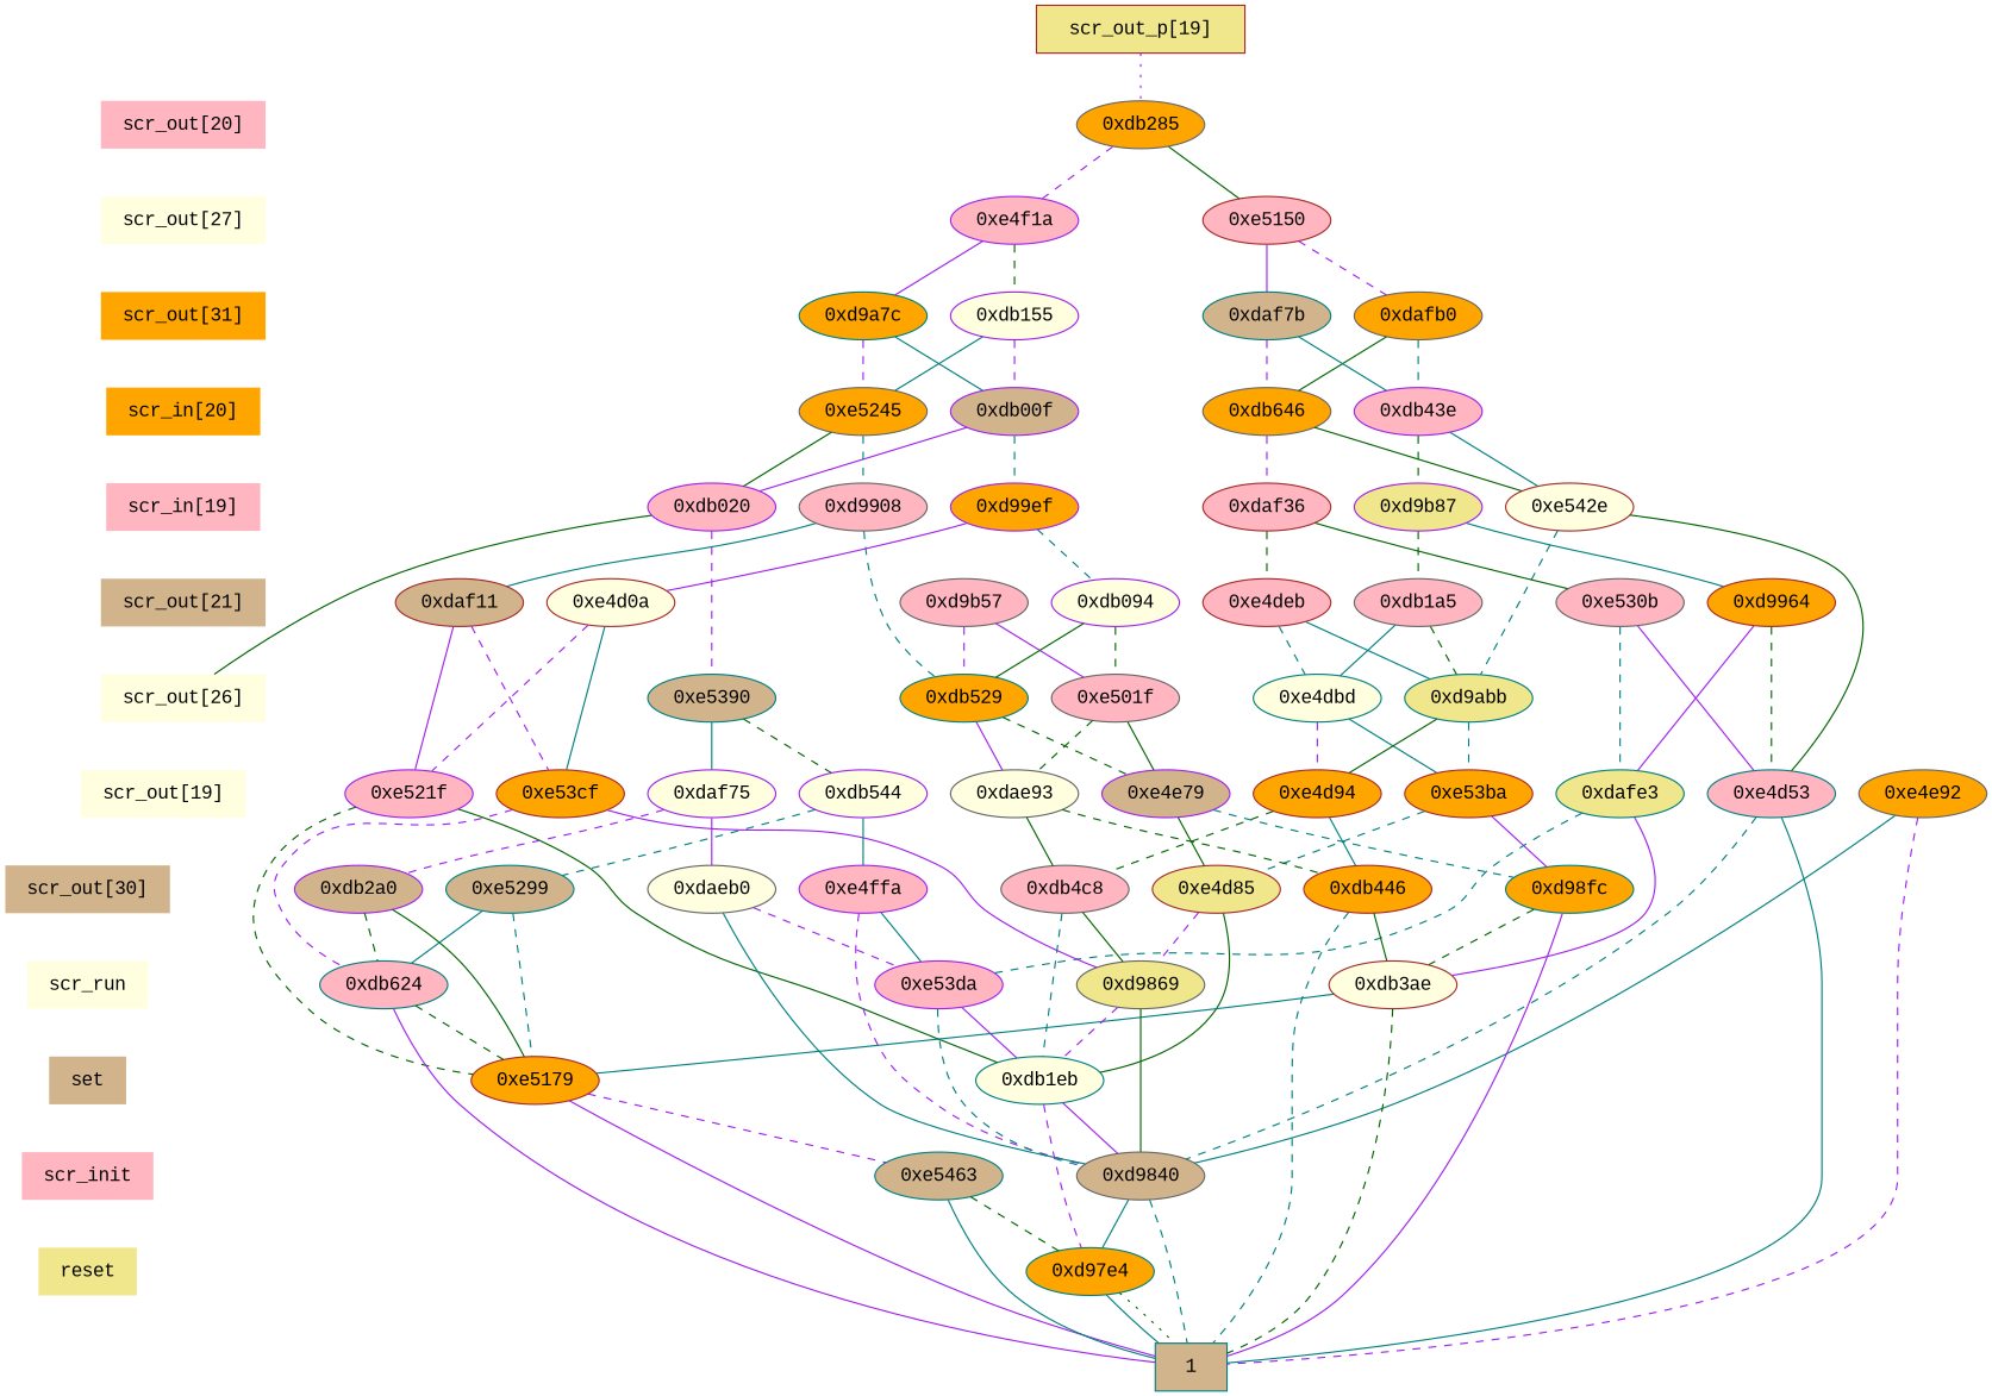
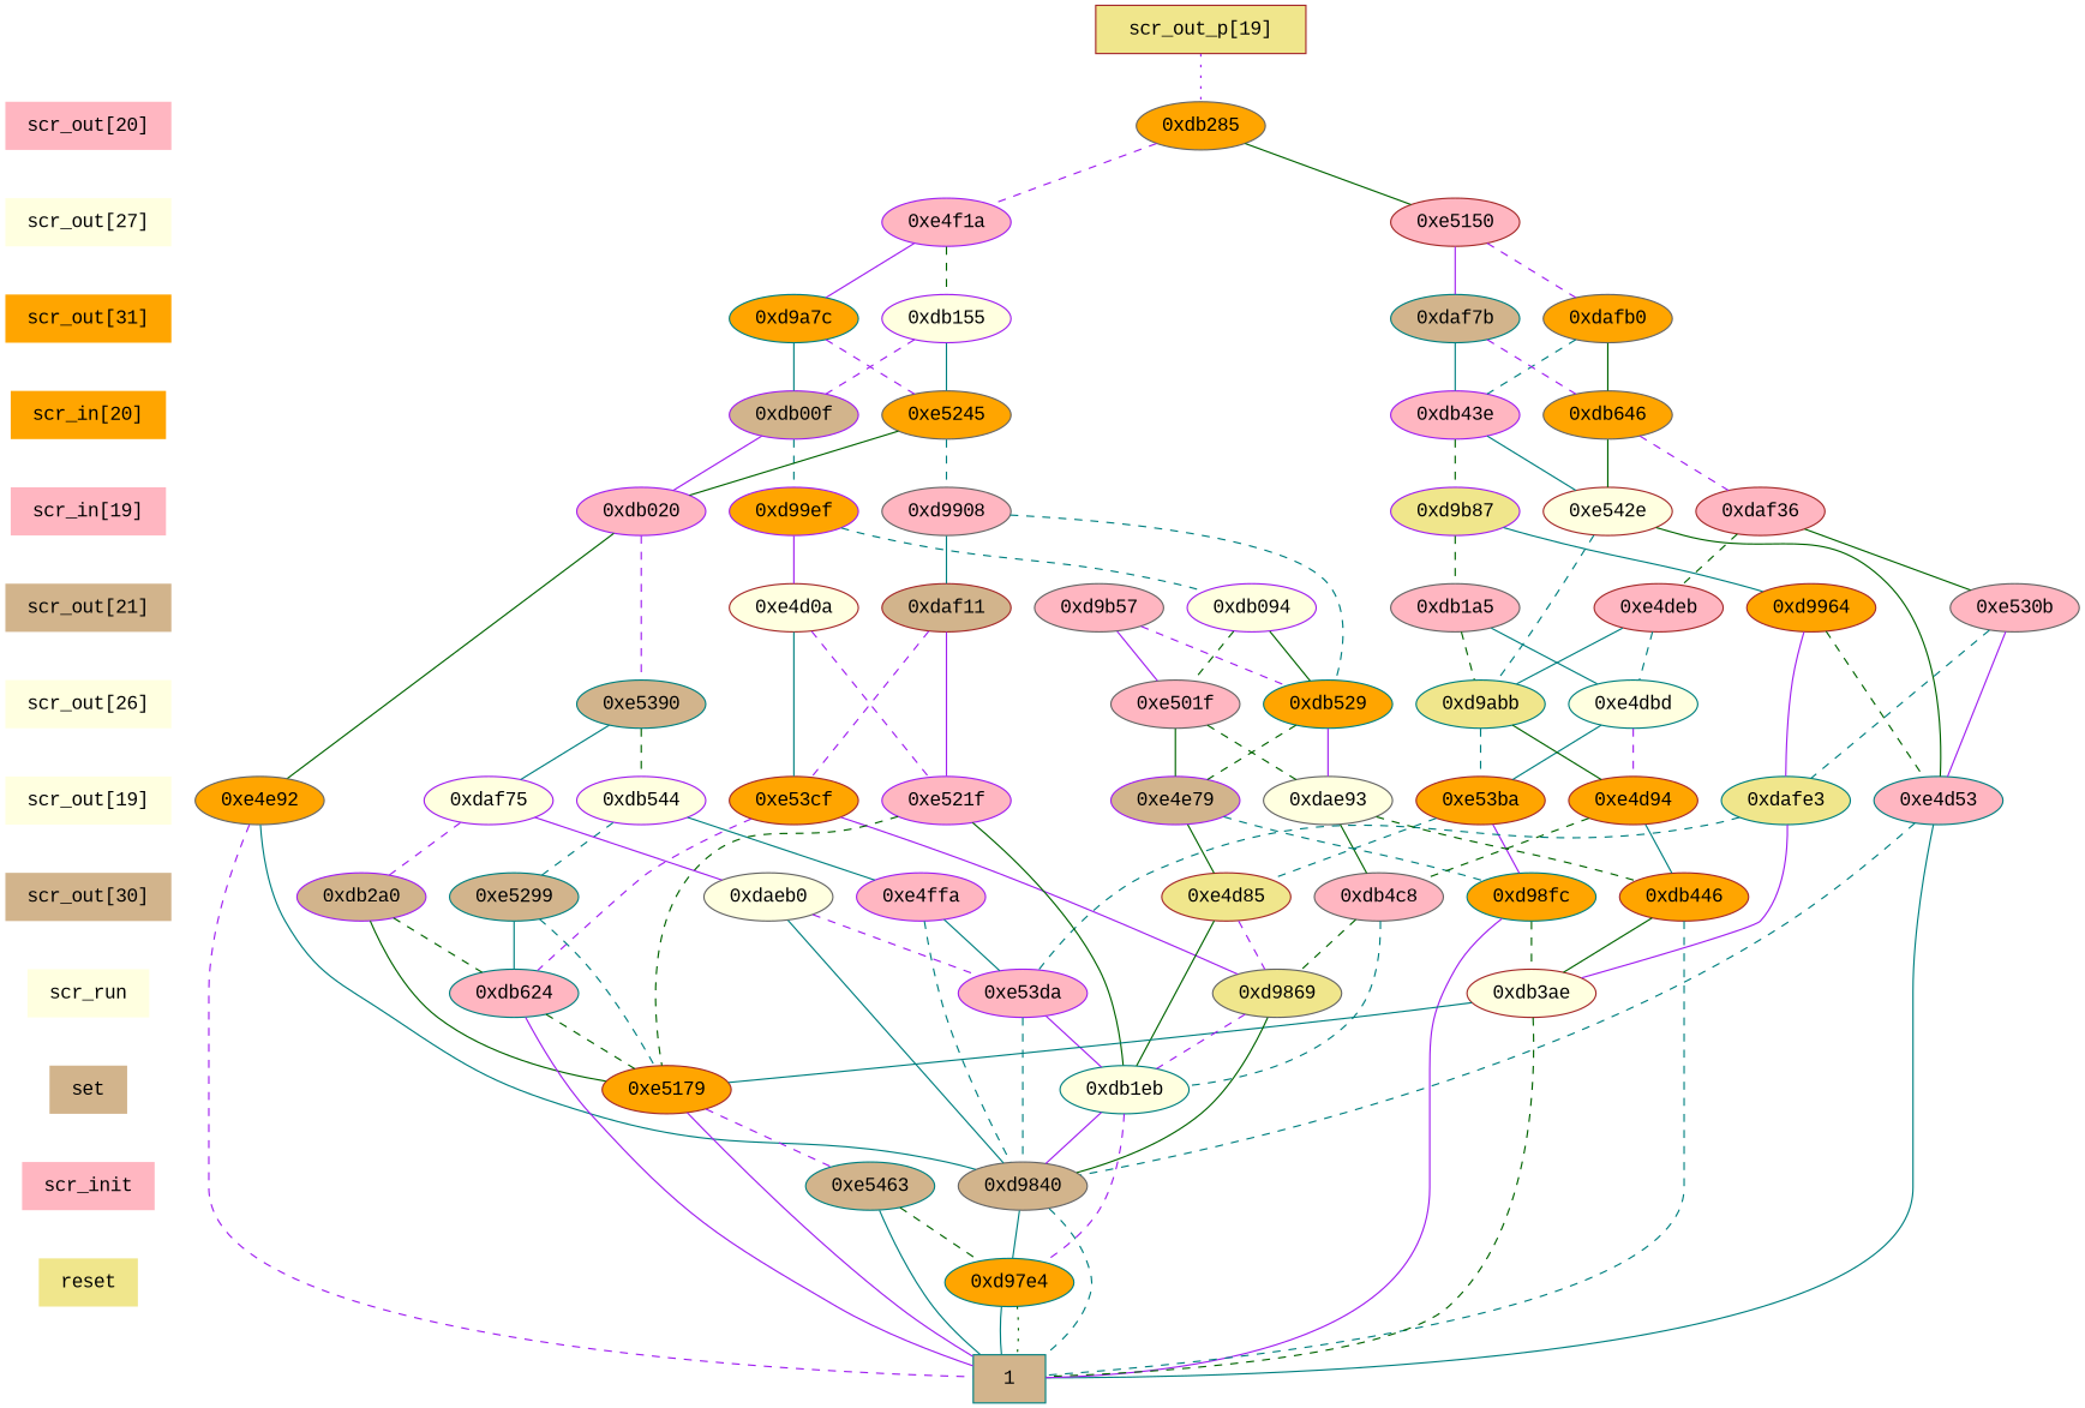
  digraph {
    fontname="Liberation Mono"
    node [fontname="Liberation Mono" style=filled color=teal fillcolor=lightpink]
    edge [dir=none fontname="Liberation Mono" color=teal]
    "CONST NODES" [shape=plaintext style=invis color="" fillcolor=""]
    " scr_out[20] " [shape=plaintext]
    " scr_out[27] " [color=purple fillcolor=lightyellow shape=plaintext]
    " scr_out[31] " [color=gray40 fillcolor=orange shape=plaintext]
    " scr_in[20] " [fillcolor=orange shape=plaintext]
    " scr_in[19] " [shape=plaintext]
    " scr_out[21] " [color=purple fillcolor=tan shape=plaintext]
    " scr_out[26] " [color=purple fillcolor=lightyellow shape=plaintext]
    " scr_out[19] " [color=gray40 fillcolor=lightyellow shape=plaintext]
    " scr_out[30] " [color=brown fillcolor=tan shape=plaintext]
    " scr_run " [fillcolor=lightyellow shape=plaintext]
    " set " [color=gray40 fillcolor=tan shape=plaintext]
    " scr_init " [shape=plaintext]
    " reset " [color=purple fillcolor=khaki shape=plaintext]
    "  scr_out_p[19]  " [color=brown fillcolor=khaki shape=box]
    "0xdb285" [color=gray40 fillcolor=orange]
    "0xe5150" [color=brown]
    "0xe4f1a" [color=purple]
    "0xdafb0" [color=gray40 fillcolor=orange]
    "0xdb155" [color=purple fillcolor=lightyellow]
    "0xd9a7c" [fillcolor=orange]
    "0xdaf7b" [fillcolor=tan]
    "0xdb00f" [color=purple fillcolor=tan]
    "0xdb646" [color=gray40 fillcolor=orange]
    "0xe5245" [color=gray40 fillcolor=orange]
    "0xdb43e" [color=purple]
    "0xe542e" [color=brown fillcolor=lightyellow]
    "0xdaf36" [color=brown]
    "0xd9908" [color=gray40]
    "0xd9b87" [color=purple fillcolor=khaki]
    "0xd99ef" [color=purple fillcolor=orange]
    "0xdb020" [color=purple]
    "0xd9b57" [color=gray40]
    "0xe4d0a" [color=brown fillcolor=lightyellow]
    "0xd9964" [color=brown fillcolor=orange]
    "0xdb1a5" [color=gray40]
    "0xdaf11" [color=brown fillcolor=tan]
    "0xdb094" [color=purple fillcolor=lightyellow]
    "0xe4deb" [color=brown]
    "0xe530b" [color=gray40]
    "0xe4dbd" [fillcolor=lightyellow]
    "0xe501f" [color=gray40]
    "0xe5390" [fillcolor=tan]
    "0xdb529" [fillcolor=orange]
    "0xd9abb" [fillcolor=khaki]
    "0xe53ba" [color=brown fillcolor=orange]
    "0xdafe3" [fillcolor=khaki]
    "0xe53cf" [color=brown fillcolor=orange]
    "0xdb544" [color=purple fillcolor=lightyellow]
    "0xdae93" [color=gray40 fillcolor=lightyellow]
    "0xe4e79" [color=purple fillcolor=tan]
    "0xe4e92" [color=gray40 fillcolor=orange]
    "0xe4d53"
    "0xe4d94" [color=brown fillcolor=orange]
    "0xe521f" [color=purple]
    "0xdaf75" [color=purple fillcolor=lightyellow]
    "0xdb2a0" [color=purple fillcolor=tan]
    "0xd98fc" [fillcolor=orange]
    "0xe4ffa" [color=purple]
    "0xdb4c8" [color=gray40]
    "0xdb446" [color=brown fillcolor=orange]
    "0xe4d85" [color=brown fillcolor=khaki]
    "0xdaeb0" [color=gray40 fillcolor=lightyellow]
    "0xe5299" [fillcolor=tan]
    "0xe53da" [color=purple]
    "0xdb3ae" [color=brown fillcolor=lightyellow]
    "0xd9869" [color=gray40 fillcolor=khaki]
    "0xdb624"
    "0xe5179" [color=brown fillcolor=orange]
    "0xdb1eb" [fillcolor=lightyellow]
    "0xe5463" [fillcolor=tan]
    "0xd9840" [color=gray40 fillcolor=tan]
    "0xd97e4" [fillcolor=orange]
    n74 [fillcolor=tan label=1 shape=box]
    subgraph sub_1 {
      "CONST NODES"
      " scr_out[20] "
      " scr_out[27] "
      " scr_out[31] "
      " scr_in[20] "
      " scr_in[19] "
      " scr_out[21] "
      " scr_out[26] "
      " scr_out[19] "
      " scr_out[30] "
      " scr_run "
      " set "
      " scr_init "
      " reset "
    }
    subgraph sub_2 {
      rank=same
      "  scr_out_p[19]  "
    }
    subgraph sub_3 {
      rank=same
      " scr_out[20] "
      "0xdb285"
    }
    subgraph sub_4 {
      rank=same
      " scr_out[27] "
      "0xe5150"
      "0xe4f1a"
    }
    subgraph sub_5 {
      rank=same
      " scr_out[31] "
      "0xdafb0"
      "0xdb155"
      "0xd9a7c"
      "0xdaf7b"
    }
    subgraph sub_6 {
      rank=same
      " scr_in[20] "
      "0xdb00f"
      "0xdb646"
      "0xe5245"
      "0xdb43e"
    }
    subgraph sub_7 {
      rank=same
      " scr_in[19] "
      "0xe542e"
      "0xdaf36"
      "0xd9908"
      "0xd9b87"
      "0xd99ef"
      "0xdb020"
    }
    subgraph sub_8 {
      rank=same
      " scr_out[21] "
      "0xd9b57"
      "0xe4d0a"
      "0xd9964"
      "0xdb1a5"
      "0xdaf11"
      "0xdb094"
      "0xe4deb"
      "0xe530b"
    }
    subgraph sub_9 {
      rank=same
      " scr_out[26] "
      "0xe4dbd"
      "0xe501f"
      "0xe5390"
      "0xdb529"
      "0xd9abb"
    }
    subgraph sub_10 {
      rank=same
      " scr_out[19] "
      "0xe53ba"
      "0xdafe3"
      "0xe53cf"
      "0xdb544"
      "0xdae93"
      "0xe4e79"
      "0xe4e92"
      "0xe4d53"
      "0xe4d94"
      "0xe521f"
      "0xdaf75"
    }
    subgraph sub_11 {
      rank=same
      " scr_out[30] "
      "0xdb2a0"
      "0xd98fc"
      "0xe4ffa"
      "0xdb4c8"
      "0xdb446"
      "0xe4d85"
      "0xdaeb0"
      "0xe5299"
    }
    subgraph sub_12 {
      rank=same
      " scr_run "
      "0xe53da"
      "0xdb3ae"
      "0xd9869"
      "0xdb624"
    }
    subgraph sub_13 {
      rank=same
      " set "
      "0xe5179"
      "0xdb1eb"
    }
    subgraph sub_14 {
      rank=same
      " scr_init "
      "0xe5463"
      "0xd9840"
    }
    subgraph sub_15 {
      rank=same
      " reset "
      "0xd97e4"
    }
    subgraph sub_16 {
      rank=same
      "CONST NODES"
      subgraph sub_17 {
        rank=same
        n74
      }
    }
    " scr_out[20] " -> " scr_out[27] " [style=invis color=""]
    " scr_out[27] " -> " scr_out[31] " [style=invis color=""]
    " scr_out[31] " -> " scr_in[20] " [style=invis color=""]
    " scr_in[20] " -> " scr_in[19] " [style=invis color=""]
    " scr_in[19] " -> " scr_out[21] " [style=invis color=""]
    " scr_out[21] " -> " scr_out[26] " [style=invis color=""]
    " scr_out[26] " -> " scr_out[19] " [style=invis color=""]
    " scr_out[19] " -> " scr_out[30] " [style=invis color=""]
    " scr_out[30] " -> " scr_run " [style=invis color=""]
    " scr_run " -> " set " [style=invis color=""]
    " set " -> " scr_init " [style=invis color=""]
    " scr_init " -> " reset " [style=invis color=""]
    " reset " -> "CONST NODES" [style=invis color=""]
    "  scr_out_p[19]  " -> "0xdb285" [color=purple style=dotted]
    "0xdb285" -> "0xe5150" [color=darkgreen]
    "0xdb285" -> "0xe4f1a" [color=purple style=dashed]
    "0xe5150" -> "0xdafb0" [color=purple style=dashed]
    "0xe5150" -> "0xdaf7b" [color=purple]
    "0xe4f1a" -> "0xdb155" [color=darkgreen style=dashed]
    "0xe4f1a" -> "0xd9a7c" [color=purple]
    "0xdafb0" -> "0xdb646" [color=darkgreen]
    "0xdafb0" -> "0xdb43e" [style=dashed]
    "0xdb155" -> "0xdb00f" [color=purple style=dashed]
    "0xdb155" -> "0xe5245"
    "0xd9a7c" -> "0xdb00f"
    "0xd9a7c" -> "0xe5245" [color=purple style=dashed]
    "0xdaf7b" -> "0xdb646" [color=purple style=dashed]
    "0xdaf7b" -> "0xdb43e"
    "0xdb00f" -> "0xd99ef" [style=dashed]
    "0xdb00f" -> "0xdb020" [color=purple]
    "0xdb646" -> "0xe542e" [color=darkgreen]
    "0xdb646" -> "0xdaf36" [color=purple style=dashed]
    "0xe5245" -> "0xd9908" [style=dashed]
    "0xe5245" -> "0xdb020" [color=darkgreen]
    "0xdb43e" -> "0xe542e"
    "0xdb43e" -> "0xd9b87" [color=darkgreen style=dashed]
    "0xe542e" -> "0xd9abb" [style=dashed]
    "0xe542e" -> "0xe4d53" [color=darkgreen]
    "0xdaf36" -> "0xe4deb" [color=darkgreen style=dashed]
    "0xdaf36" -> "0xe530b" [color=darkgreen]
    "0xd9908" -> "0xdaf11"
    "0xd9908" -> "0xdb529" [style=dashed]
    "0xd9b87" -> "0xd9964"
    "0xd9b87" -> "0xdb1a5" [color=darkgreen style=dashed]
    "0xd99ef" -> "0xe4d0a" [color=purple]
    "0xd99ef" -> "0xdb094" [style=dashed]
    "0xdb020" -> "0xe5390" [color=purple style=dashed]
-   "0xdb020" -> " scr_out[26] " [color=darkgreen]
+   "0xdb020" -> "0xe4e92" [color=darkgreen]
    "0xd9b57" -> "0xe501f" [color=purple]
    "0xd9b57" -> "0xdb529" [color=purple style=dashed]
    "0xe4d0a" -> "0xe53cf"
    "0xe4d0a" -> "0xe521f" [color=purple style=dashed]
    "0xd9964" -> "0xdafe3" [color=purple]
    "0xd9964" -> "0xe4d53" [color=darkgreen style=dashed]
    "0xdb1a5" -> "0xe4dbd"
    "0xdb1a5" -> "0xd9abb" [color=darkgreen style=dashed]
    "0xdaf11" -> "0xe53cf" [color=purple style=dashed]
    "0xdaf11" -> "0xe521f" [color=purple]
    "0xdb094" -> "0xe501f" [color=darkgreen style=dashed]
    "0xdb094" -> "0xdb529" [color=darkgreen]
    "0xe4deb" -> "0xe4dbd" [style=dashed]
    "0xe4deb" -> "0xd9abb"
    "0xe530b" -> "0xdafe3" [style=dashed]
    "0xe530b" -> "0xe4d53" [color=purple]
    "0xe4dbd" -> "0xe53ba"
    "0xe4dbd" -> "0xe4d94" [color=purple style=dashed]
    "0xe501f" -> "0xdae93" [color=darkgreen style=dashed]
    "0xe501f" -> "0xe4e79" [color=darkgreen]
    "0xe5390" -> "0xdb544" [color=darkgreen style=dashed]
    "0xe5390" -> "0xdaf75"
    "0xdb529" -> "0xdae93" [color=purple]
    "0xdb529" -> "0xe4e79" [color=darkgreen style=dashed]
    "0xd9abb" -> "0xe53ba" [style=dashed]
    "0xd9abb" -> "0xe4d94" [color=darkgreen]
    "0xe53ba" -> "0xd98fc" [color=purple]
    "0xe53ba" -> "0xe4d85" [style=dashed]
    "0xdafe3" -> "0xe53da" [style=dashed]
    "0xdafe3" -> "0xdb3ae" [color=purple]
    "0xe53cf" -> "0xd9869" [color=purple]
    "0xe53cf" -> "0xdb624" [color=purple style=dashed]
    "0xdb544" -> "0xe4ffa"
    "0xdb544" -> "0xe5299" [style=dashed]
    "0xdae93" -> "0xdb4c8" [color=darkgreen]
    "0xdae93" -> "0xdb446" [color=darkgreen style=dashed]
    "0xe4e79" -> "0xd98fc" [style=dashed]
    "0xe4e79" -> "0xe4d85" [color=darkgreen]
    "0xe4e92" -> "0xd9840"
    "0xe4e92" -> n74 [color=purple style=dashed]
    "0xe4d53" -> "0xd9840" [style=dashed]
    "0xe4d53" -> n74
    "0xe4d94" -> "0xdb4c8" [color=darkgreen style=dashed]
    "0xe4d94" -> "0xdb446"
    "0xe521f" -> "0xe5179" [color=darkgreen style=dashed]
    "0xe521f" -> "0xdb1eb" [color=darkgreen]
    "0xdaf75" -> "0xdb2a0" [color=purple style=dashed]
    "0xdaf75" -> "0xdaeb0" [color=purple]
    "0xdb2a0" -> "0xdb624" [color=darkgreen style=dashed]
    "0xdb2a0" -> "0xe5179" [color=darkgreen]
    "0xd98fc" -> "0xdb3ae" [color=darkgreen style=dashed]
    "0xd98fc" -> n74 [color=purple]
    "0xe4ffa" -> "0xe53da"
-   "0xe4ffa" -> "0xd9840" [color=purple style=dashed]
-   "0xdb4c8" -> "0xd9869" [color=darkgreen]
+   "0xe4ffa" -> "0xd9840" [style=dashed]
+   "0xdb4c8" -> "0xd9869" [color=darkgreen style=dashed]
    "0xdb4c8" -> "0xdb1eb" [style=dashed]
    "0xdb446" -> "0xdb3ae" [color=darkgreen]
    "0xdb446" -> n74 [style=dashed]
    "0xe4d85" -> "0xd9869" [color=purple style=dashed]
    "0xe4d85" -> "0xdb1eb" [color=darkgreen]
    "0xdaeb0" -> "0xe53da" [color=purple style=dashed]
    "0xdaeb0" -> "0xd9840"
    "0xe5299" -> "0xdb624"
    "0xe5299" -> "0xe5179" [style=dashed]
    "0xe53da" -> "0xdb1eb" [color=purple]
    "0xe53da" -> "0xd9840" [style=dashed]
    "0xdb3ae" -> "0xe5179"
    "0xdb3ae" -> n74 [color=darkgreen style=dashed]
    "0xd9869" -> "0xdb1eb" [color=purple style=dashed]
    "0xd9869" -> "0xd9840" [color=darkgreen]
    "0xdb624" -> "0xe5179" [color=darkgreen style=dashed]
    "0xdb624" -> n74 [color=purple]
    "0xe5179" -> "0xe5463" [color=purple style=dashed]
    "0xe5179" -> n74 [color=purple]
    "0xdb1eb" -> "0xd9840" [color=purple]
    "0xdb1eb" -> "0xd97e4" [color=purple style=dashed]
    "0xe5463" -> "0xd97e4" [color=darkgreen style=dashed]
    "0xe5463" -> n74
    "0xd9840" -> "0xd97e4"
    "0xd9840" -> n74 [style=dashed]
    "0xd97e4" -> n74
    "0xd97e4" -> n74 [color=darkgreen style=dotted]
  }
